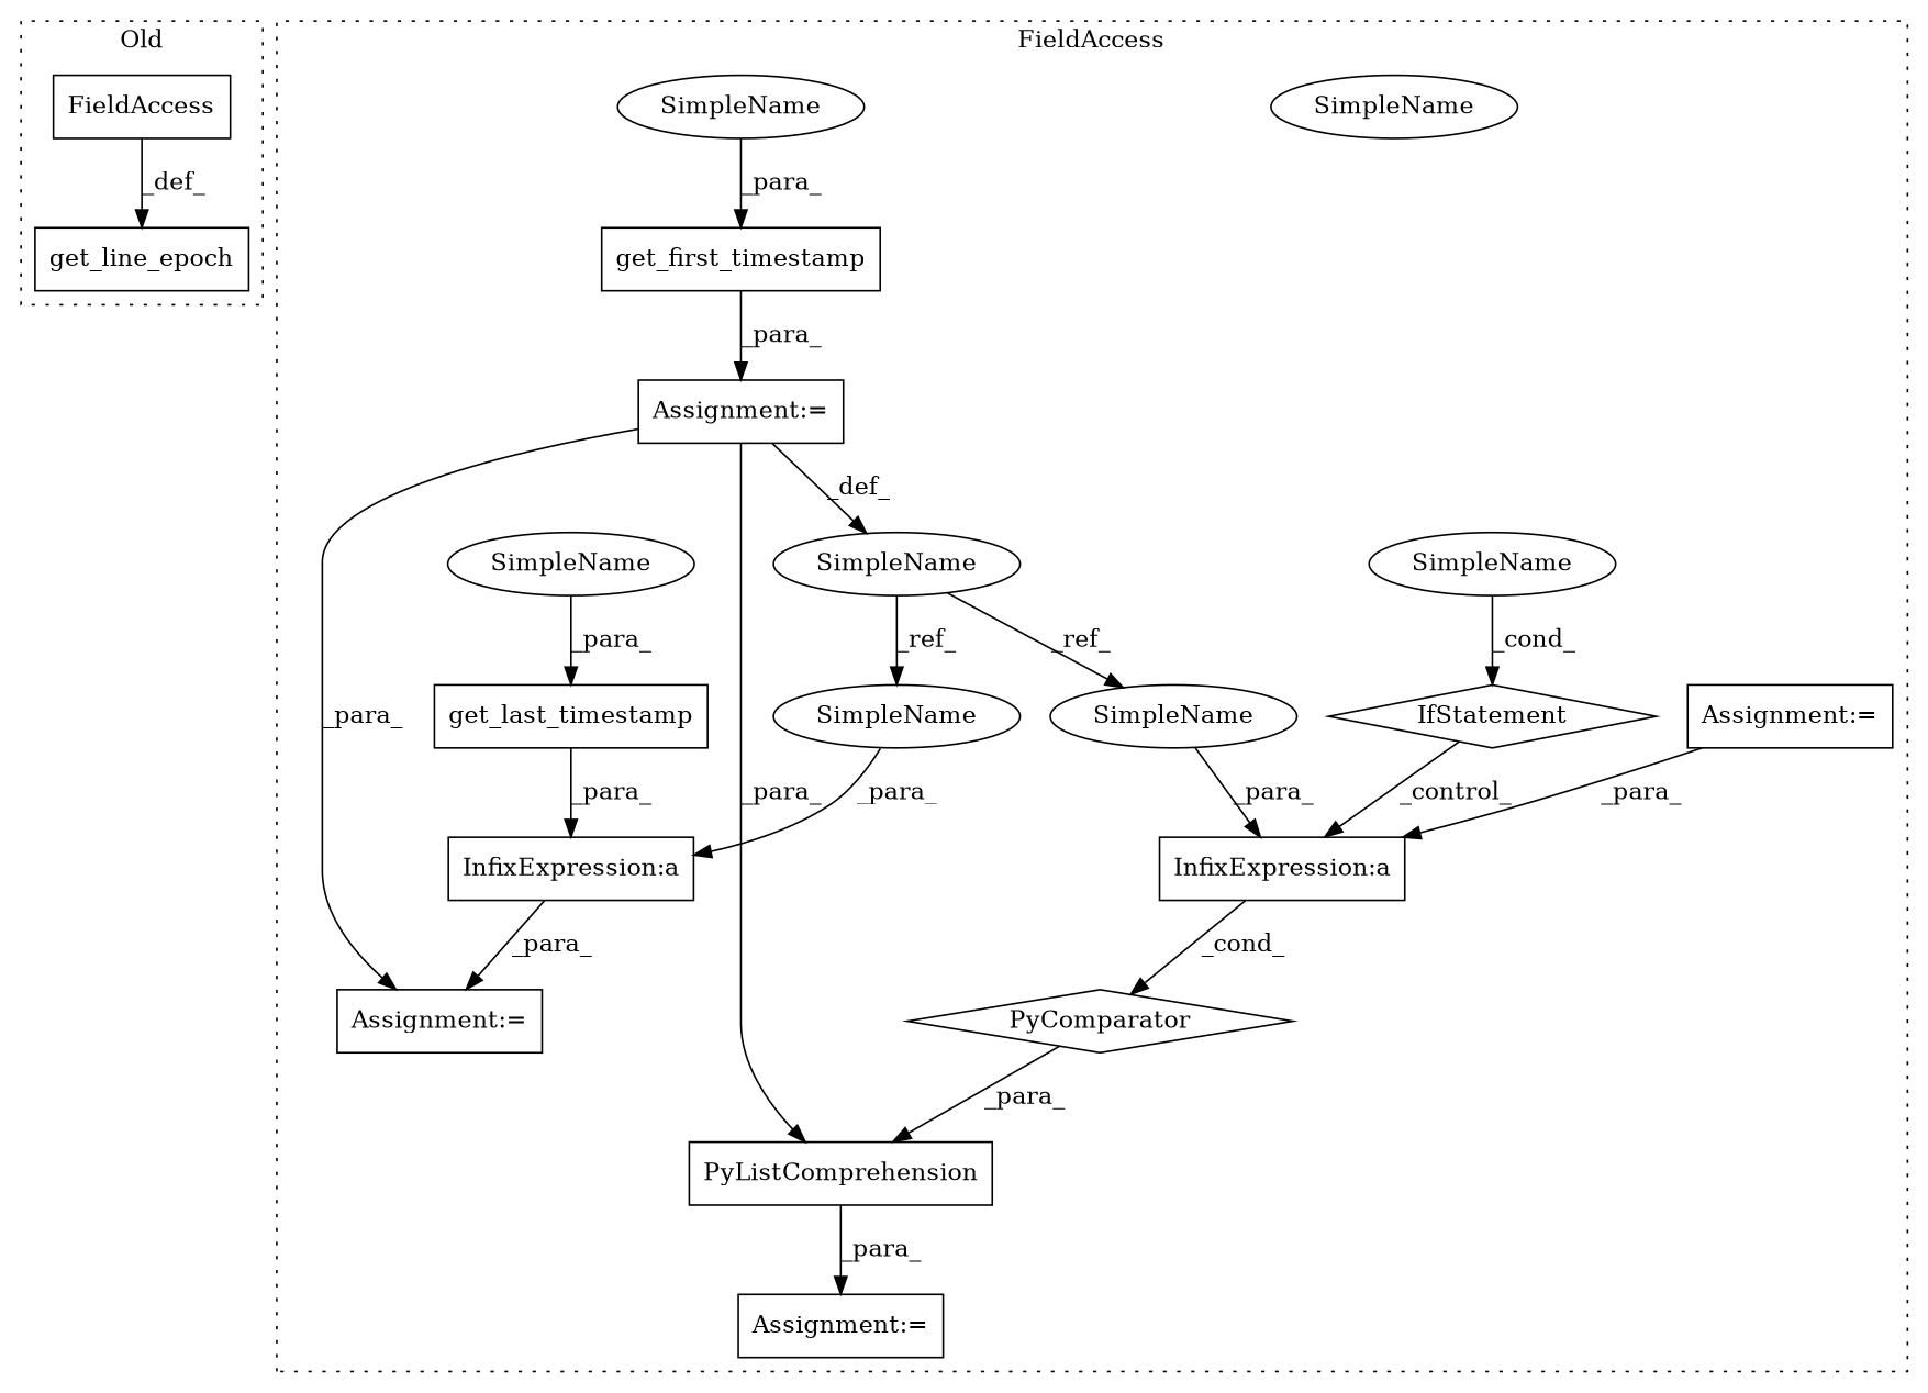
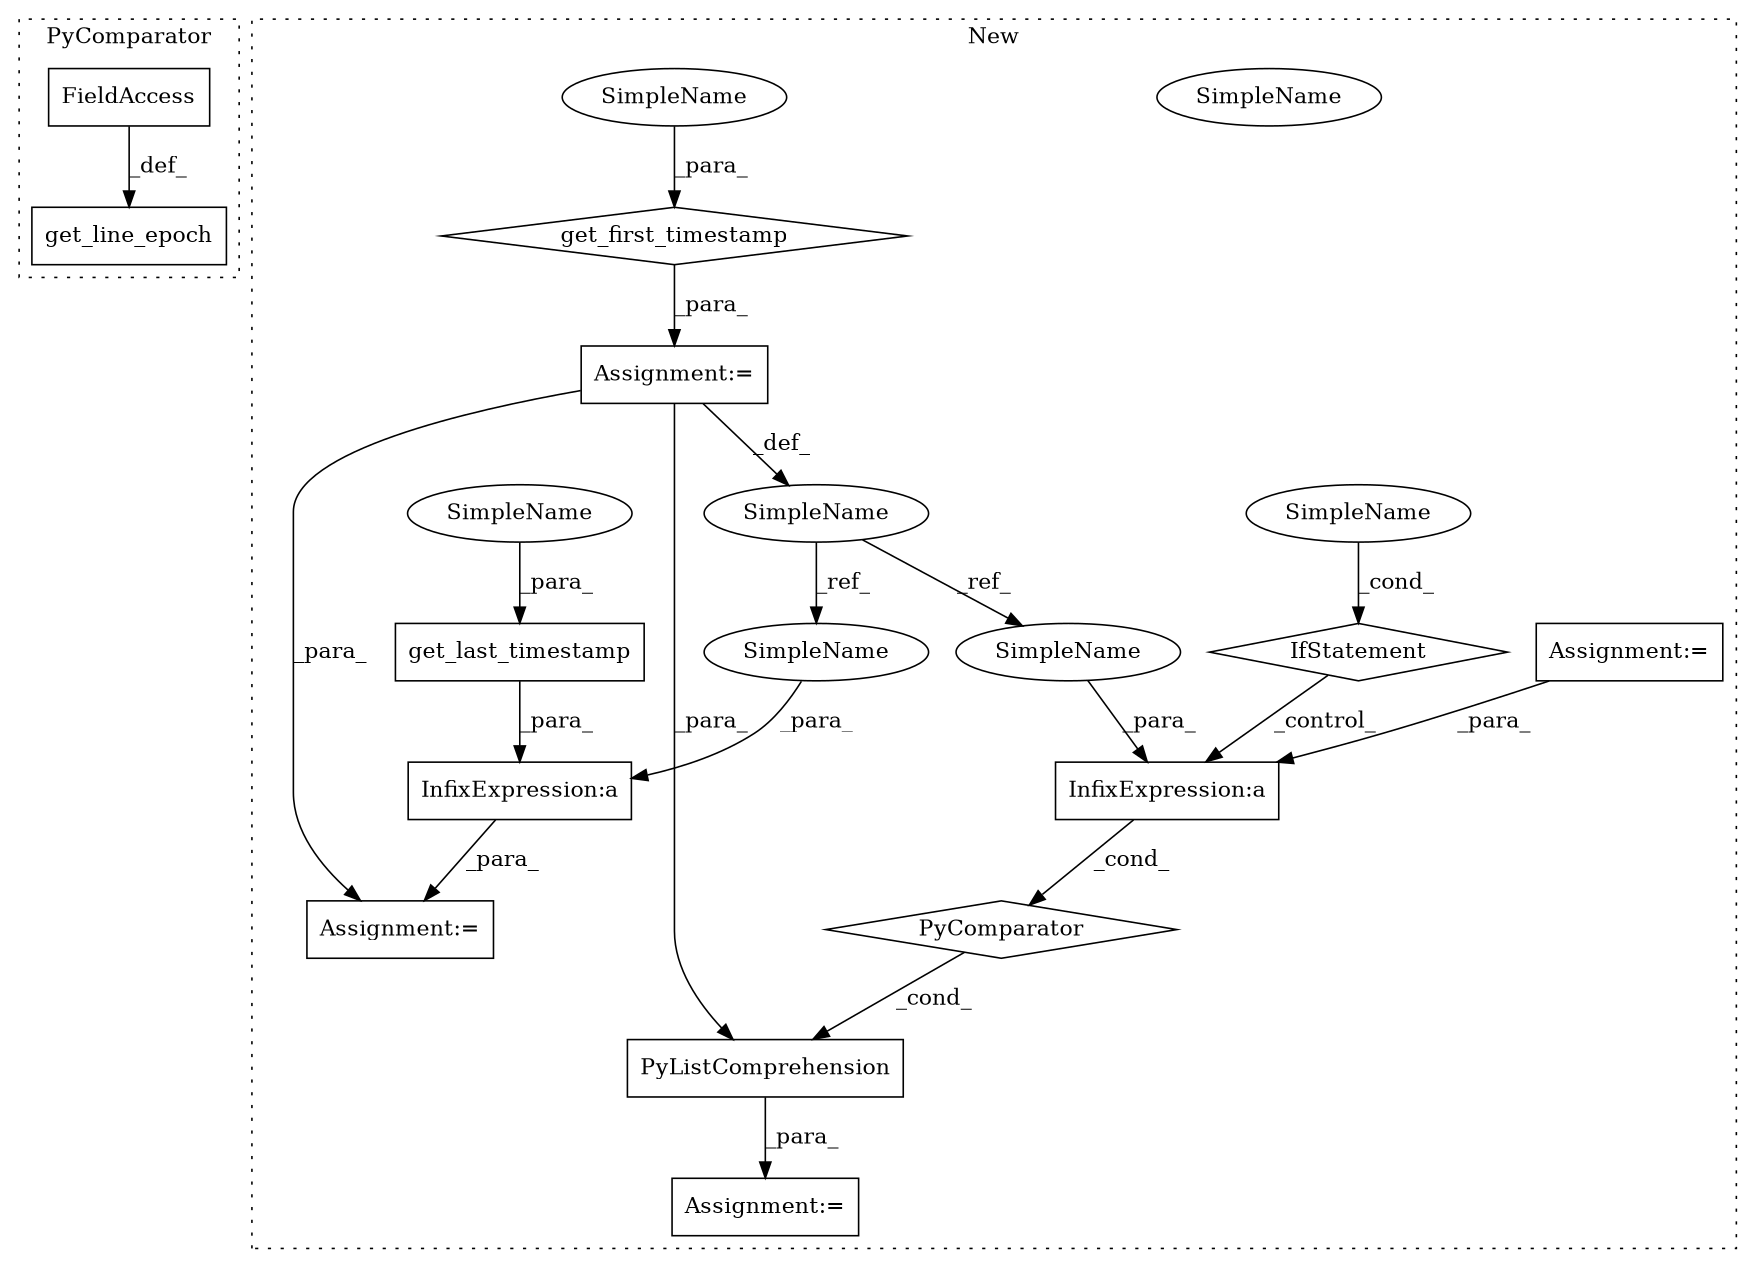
  digraph {
    node [a=42 l=4 s=24346 shape=box]
    n1 [a=32 l="15,1" label=get_line_epoch s="13820,13839"]
    n2 [a=22 label=FieldAccess s=13835]
    n3 [a=113 l=35 label=PyComparator shape=diamond]
    n4 [a=27 l=3 label="InfixExpression:a" s=24269]
-   n5 [a=32 l="20,1" label=get_first_timestamp s="24103,24127"]
+   n5 [a=32 l="20,1" label=get_first_timestamp s="24103,24127" shape=diamond]
    n6 [a=27 l=3 label="InfixExpression:a" s=24211]
    n7 [a=32 l="19,1" label=get_last_timestamp s="24149,24172"]
    n8 [a=25 l=35 label=IfStatement shape=diamond]
    n9 [l=5 label=SimpleName s=24376 shape=ellipse]
    n10 [l=15 label=SimpleName s=24087 shape=ellipse]
    n11 [a=7 l=1 label="Assignment:=" s=24102]
    n12 [a=7 l=35 label="Assignment:="]
    n13 [a=7 l=12 label="Assignment:=" s=24254]
    n14 [a=7 l=1 label="Assignment:=" s=24195]
    n15 [a=109 l=123 label=PyListComprehension s=24266]
    n16 [l=5 label=SimpleName s=24376 shape=ellipse]
    n17 [label=SimpleName s=24123 shape=ellipse]
    n18 [label=SimpleName s=24168 shape=ellipse]
    n19 [l=15 label=SimpleName s=24214 shape=ellipse]
    n20 [l=15 label=SimpleName s=24272 shape=ellipse]
    subgraph cluster_1 {
-     label=Old
+     label=PyComparator
      style=dotted
      n1
      n2
    }
    subgraph cluster_2 {
-     label=FieldAccess
+     label=New
      style=dotted
      n3
      n4
      n5
      n6
      n7
      n8
      n9
      n10
      n11
      n12
      n13
      n14
      n15
      n16
      n17
      n18
      n19
      n20
    }
    n2 -> n1 [label=_def_]
-   n3 -> n15 [label=_para_]
+   n3 -> n15 [label=_cond_]
    n4 -> n3 [label=_cond_]
    n5 -> n11 [label=_para_]
    n6 -> n14 [label=_para_]
    n7 -> n6 [label=_para_]
    n8 -> n4 [label=_control_]
    n10 -> n19 [label=_ref_]
    n10 -> n20 [label=_ref_]
    n11 -> n10 [label=_def_]
    n11 -> n14 [label=_para_]
    n11 -> n15 [label=_para_]
    n12 -> n4 [label=_para_]
    n15 -> n13 [label=_para_]
    n16 -> n8 [label=_cond_]
    n17 -> n5 [label=_para_]
    n18 -> n7 [label=_para_]
    n19 -> n6 [label=_para_]
    n20 -> n4 [label=_para_]
  }
